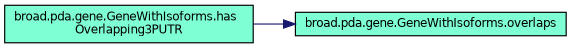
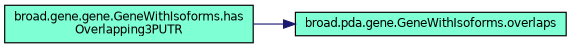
  digraph {
    rankdir=LR
    node [color=black fillcolor=aquamarine fontname=Helvetica fontsize=10 shape=record style=filled]
-   n1 [fontcolor=black height=0.2 label="broad.pda.gene.GeneWithIsoforms.has\lOverlapping3PUTR" width=0.4]
+   n1 [fontcolor=black height=0.2 label="broad.gene.gene.GeneWithIsoforms.has\lOverlapping3PUTR" width=0.4]
    n2 [height=0.2 label="broad.pda.gene.GeneWithIsoforms.overlaps" width=0.4]
    n1 -> n2 [color=midnightblue fontname=Helvetica fontsize=10 labelfontname=Helvetica labelfontsize=10 style=solid]
  }
